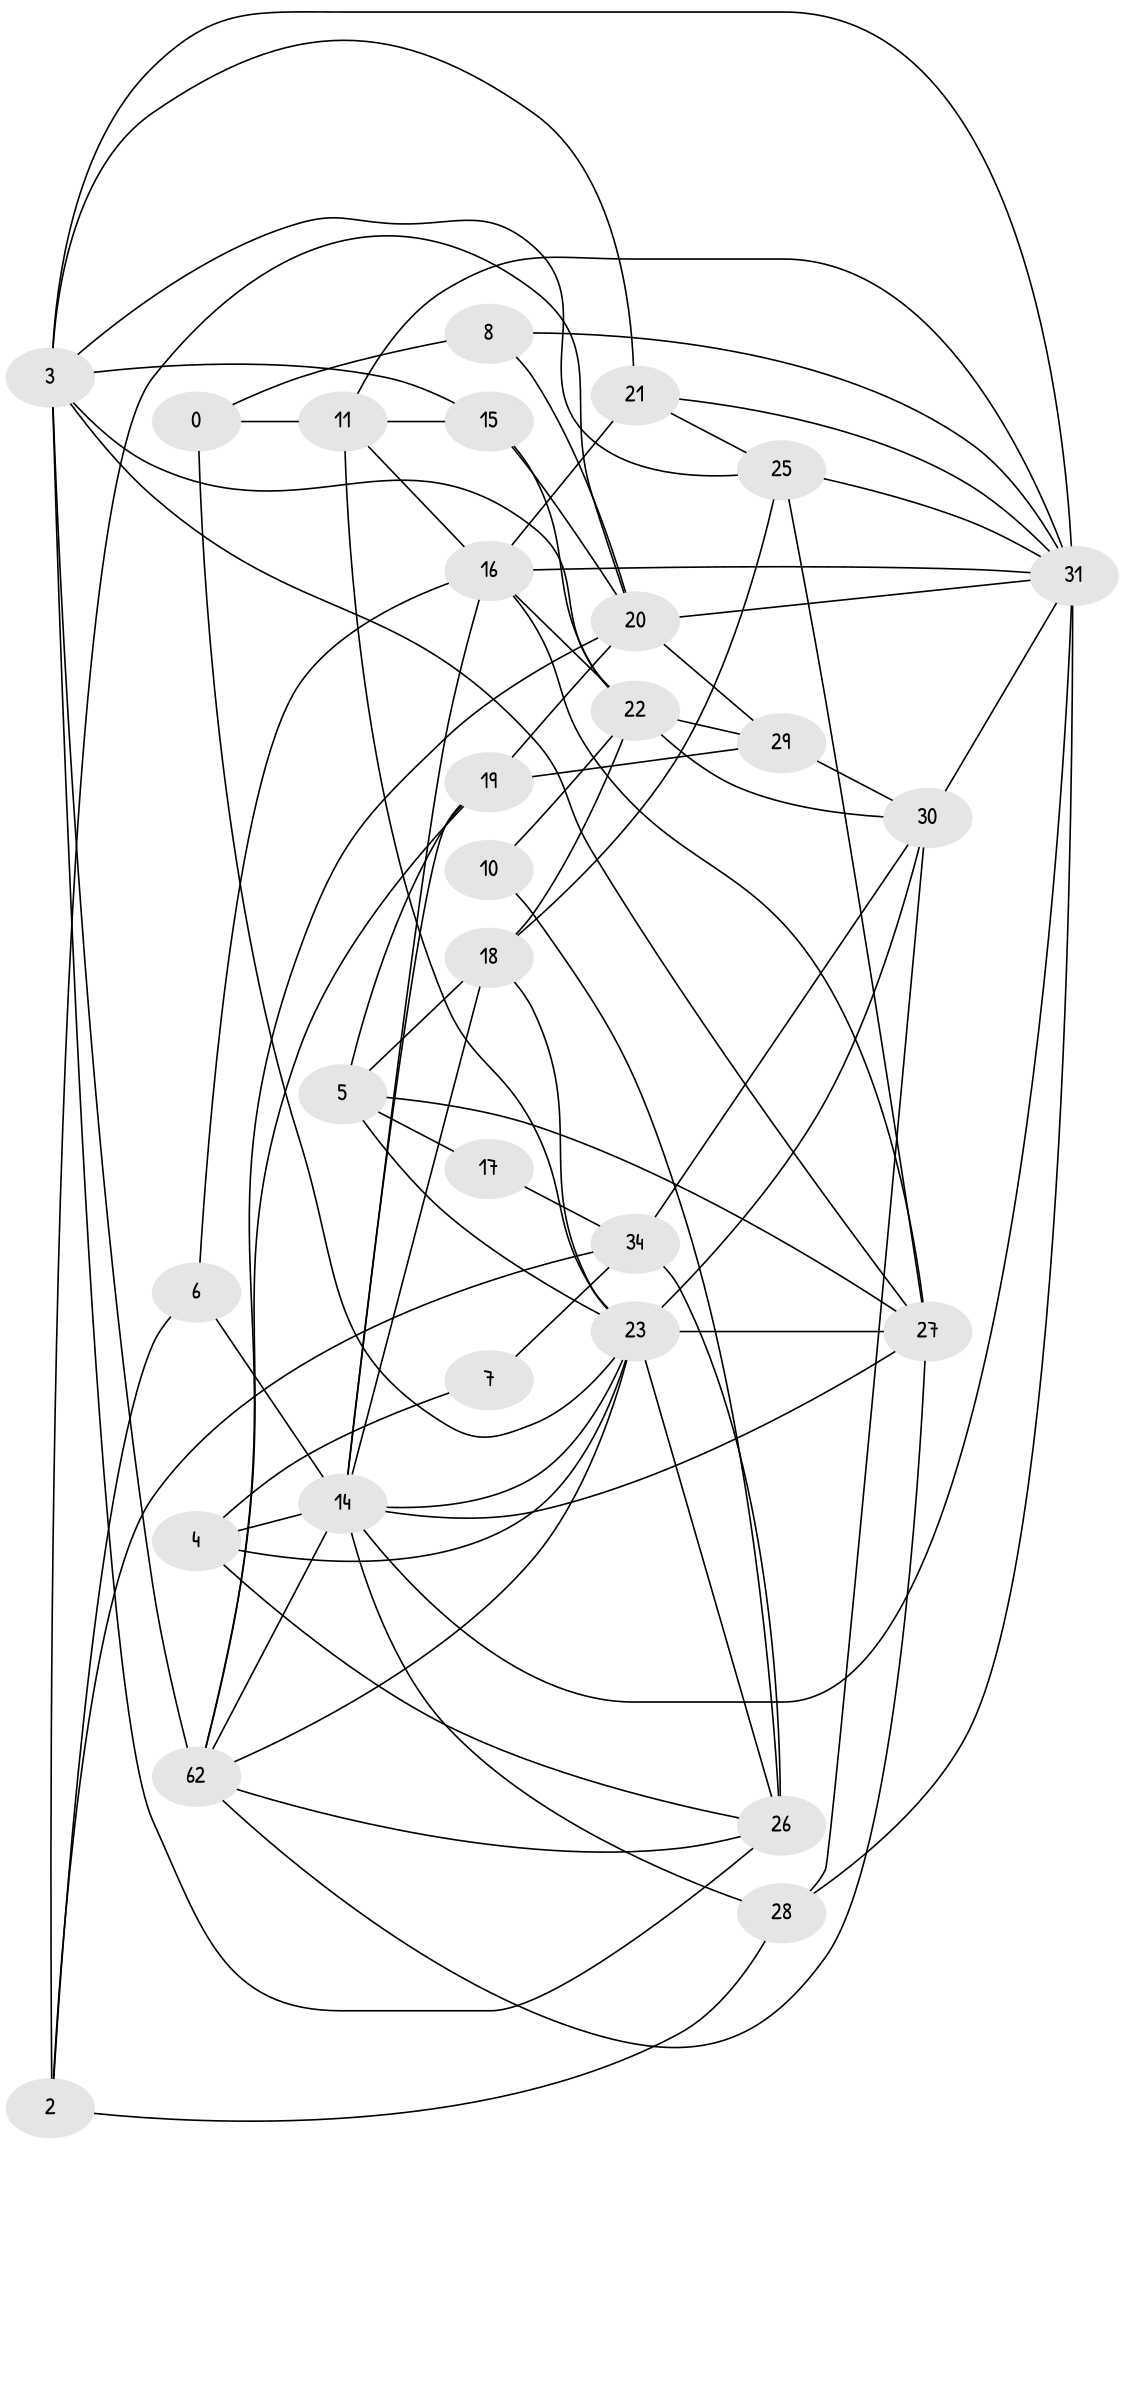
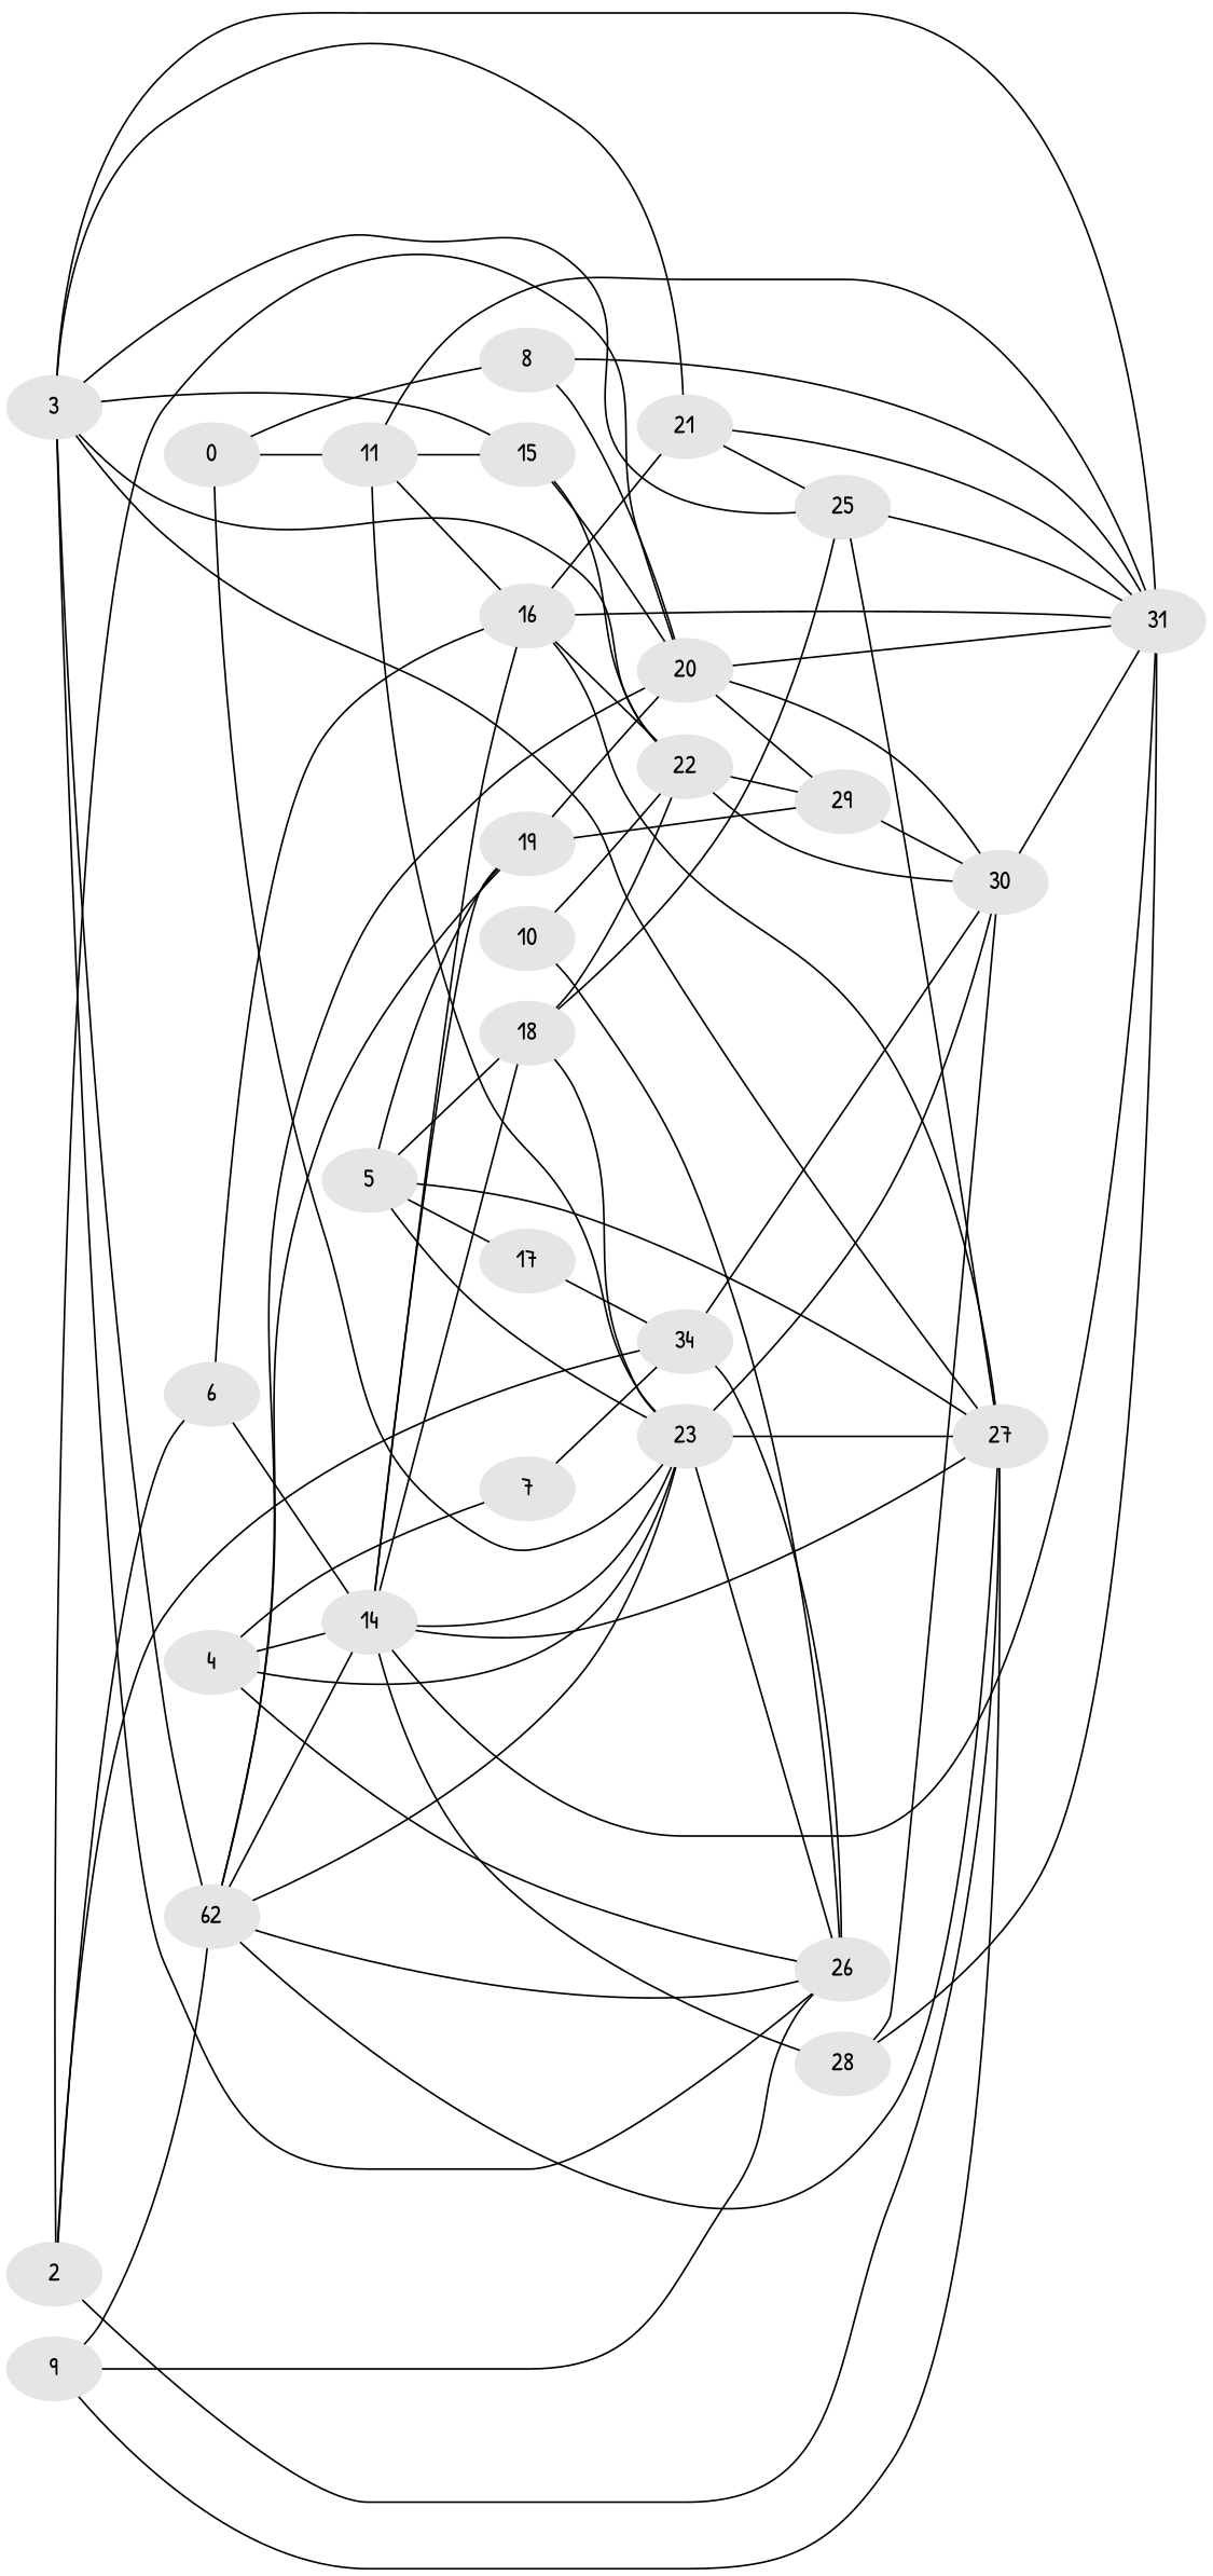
  graph {
    fontname="Patrick Hand"
    rankdir=LR
    node [color=gray90 fontname="Patrick Hand" style=filled]
    edge [fontname="Patrick Hand" weight=1.0]
    n1 [label=0]
    8
    11
    23
    20
    31
    15
    16
    27
    26
    30
    2
    6
    n14 [label=34]
    14
    29
    3
    n18 [label=62]
    21
    22
    25
    19
    4
    7
    18
    28
    5
    17
+   9
    10
    n1 -- 8
    n1 -- 11
    n1 -- 23
    8 -- 20
    8 -- 31
    11 -- 23
    11 -- 31
    11 -- 15 [weight=2.0]
    11 -- 16
    23 -- 27
    23 -- 26 [weight=2.0]
    23 -- 30
    20 -- 31
+   20 -- 30
    20 -- 29
    15 -- 20
    15 -- 22
    16 -- 31
    16 -- 27
    16 -- 21
    16 -- 22
    30 -- 31
    2 -- 20
-   2 -- 28 [weight=2.0]
+   2 -- 27 [weight=2.0]
    2 -- 6
    2 -- n14
    6 -- 16
    6 -- 14
    n14 -- 26
    n14 -- 30
    14 -- 23
    14 -- 31 [weight=2.0]
    14 -- 16
    14 -- 27
    14 -- 19 [weight=2.0]
    14 -- 18 [weight=2.0]
    14 -- 28
    29 -- 30
    3 -- 31
    3 -- 15
    3 -- 27
    3 -- 26
    3 -- n18
    3 -- 21
    3 -- 22
    3 -- 25
    n18 -- 23
    n18 -- 20
    n18 -- 27
    n18 -- 26
    n18 -- 14
    n18 -- 19
    21 -- 31
    21 -- 25
    22 -- 30
    22 -- 29
    25 -- 31
    25 -- 27 [weight=2.0]
    19 -- 20
    19 -- 29
    4 -- 23
    4 -- 26
    4 -- 14
    4 -- 7
    7 -- n14 [weight=2.0]
    18 -- 23 [weight=3.0]
    18 -- 22
    18 -- 25
    28 -- 31 [weight=2.0]
    28 -- 30
    5 -- 23 [weight=2.0]
    5 -- 27
    5 -- 19 [weight=2.0]
    5 -- 18
    5 -- 17
    17 -- n14
+   9 -- 27
+   9 -- 26 [weight=4.0]
+   9 -- n18
    10 -- 26
    10 -- 22
  }
